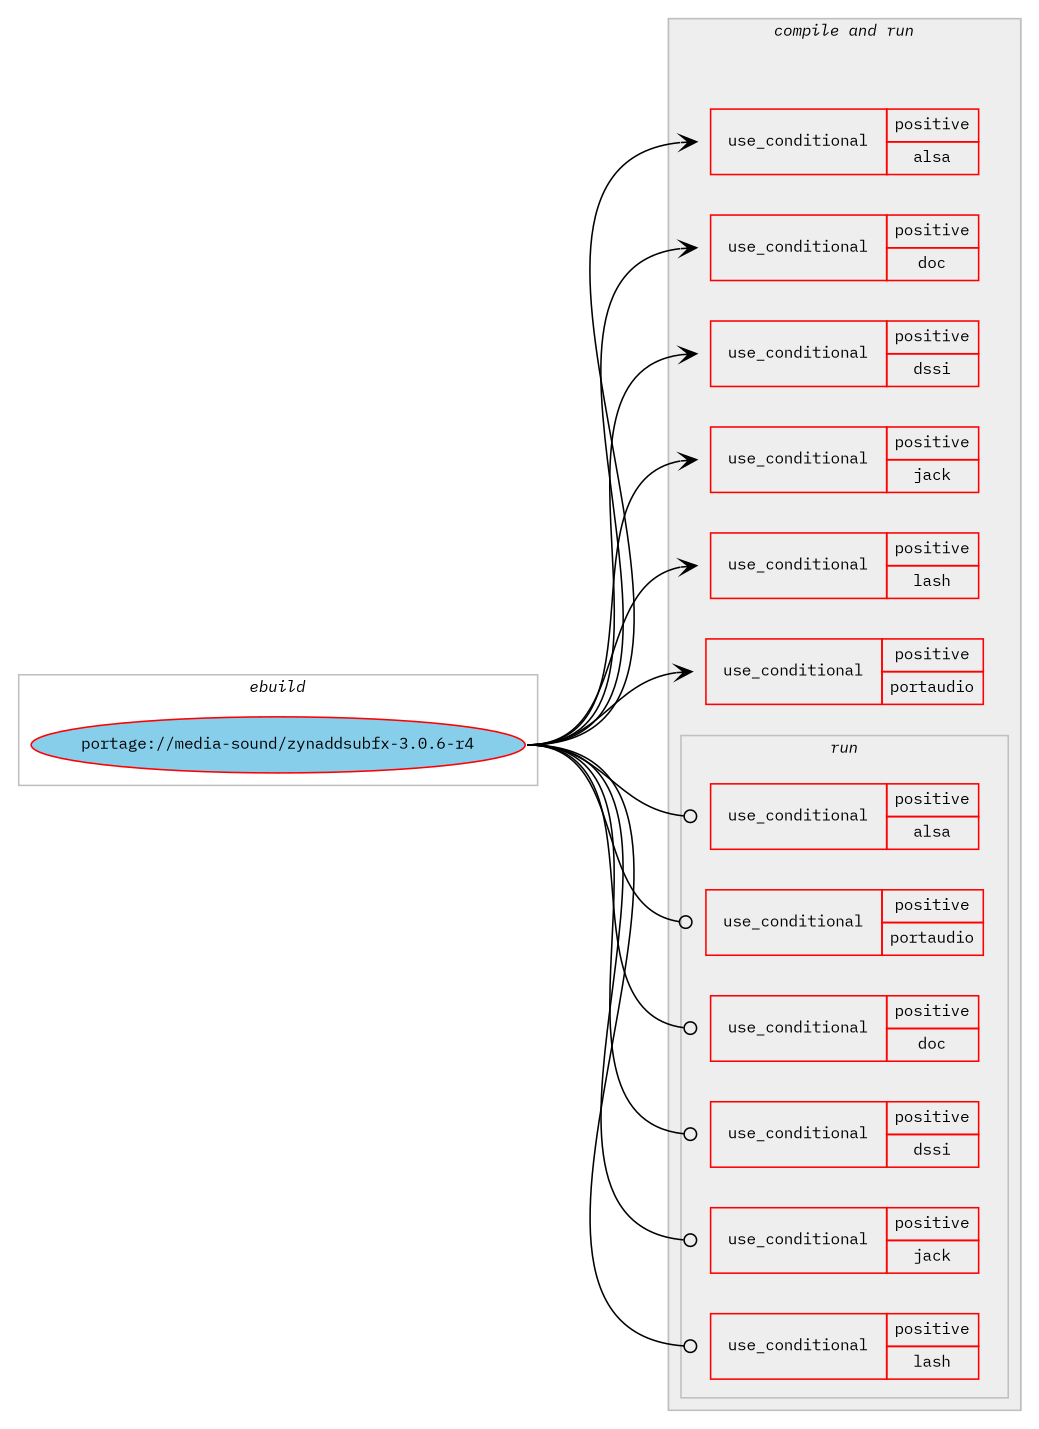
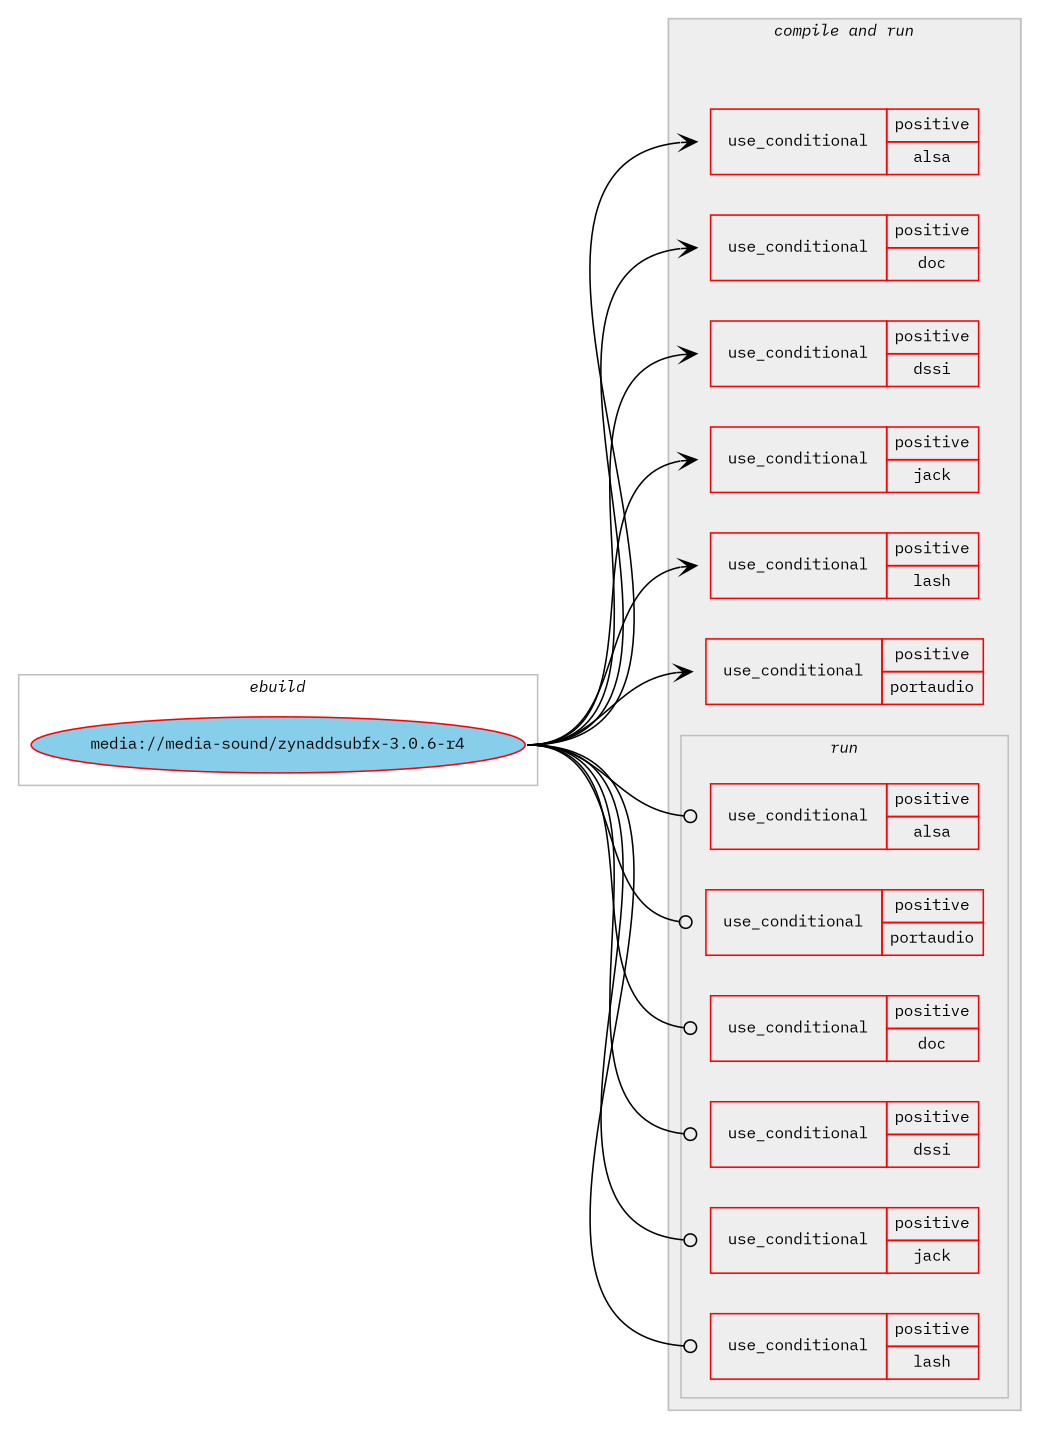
  digraph {
    compound=true
    concentrate=true
    fontname="IBM Plex Mono"
    fontsize=10
    newrank=true
    rankdir=LR
    ranksep=1.5
    node [color=red fontname="IBM Plex Mono" fontsize=10 shape=none]
    edge [arrowhead=vee headport=w style=solid tailport=e weight=20 fontname="IBM Plex Mono"]
-   n1 [label="portage://media-sound/zynaddsubfx-3.0.6-r4" width=4 style=filled fillcolor=skyblue shape=""]
+   n1 [label="media://media-sound/zynaddsubfx-3.0.6-r4" width=4 style=filled fillcolor=skyblue shape=""]
    n2 [label=<<TABLE BORDER="0" CELLBORDER="1" CELLSPACING="0" CELLPADDING="4"><TR><TD ROWSPAN="3" CELLPADDING="10">use_conditional</TD></TR><TR><TD>positive</TD></TR><TR><TD>alsa</TD></TR></TABLE>>]
    n3 [label=<<TABLE BORDER="0" CELLBORDER="1" CELLSPACING="0" CELLPADDING="4"><TR><TD ROWSPAN="3" CELLPADDING="10">use_conditional</TD></TR><TR><TD>positive</TD></TR><TR><TD>doc</TD></TR></TABLE>>]
    n4 [label=<<TABLE BORDER="0" CELLBORDER="1" CELLSPACING="0" CELLPADDING="4"><TR><TD ROWSPAN="3" CELLPADDING="10">use_conditional</TD></TR><TR><TD>positive</TD></TR><TR><TD>dssi</TD></TR></TABLE>>]
    n5 [label=<<TABLE BORDER="0" CELLBORDER="1" CELLSPACING="0" CELLPADDING="4"><TR><TD ROWSPAN="3" CELLPADDING="10">use_conditional</TD></TR><TR><TD>positive</TD></TR><TR><TD>jack</TD></TR></TABLE>>]
    n6 [label=<<TABLE BORDER="0" CELLBORDER="1" CELLSPACING="0" CELLPADDING="4"><TR><TD ROWSPAN="3" CELLPADDING="10">use_conditional</TD></TR><TR><TD>positive</TD></TR><TR><TD>lash</TD></TR></TABLE>>]
    n7 [label=<<TABLE BORDER="0" CELLBORDER="1" CELLSPACING="0" CELLPADDING="4"><TR><TD ROWSPAN="3" CELLPADDING="10">use_conditional</TD></TR><TR><TD>positive</TD></TR><TR><TD>portaudio</TD></TR></TABLE>>]
    n8 [label=<<TABLE BORDER="0" CELLBORDER="1" CELLSPACING="0" CELLPADDING="4"><TR><TD ROWSPAN="3" CELLPADDING="10">use_conditional</TD></TR><TR><TD>positive</TD></TR><TR><TD>alsa</TD></TR></TABLE>>]
    n9 [label=<<TABLE BORDER="0" CELLBORDER="1" CELLSPACING="0" CELLPADDING="4"><TR><TD ROWSPAN="3" CELLPADDING="10">use_conditional</TD></TR><TR><TD>positive</TD></TR><TR><TD>portaudio</TD></TR></TABLE>>]
    n10 [label=<<TABLE BORDER="0" CELLBORDER="1" CELLSPACING="0" CELLPADDING="4"><TR><TD ROWSPAN="3" CELLPADDING="10">use_conditional</TD></TR><TR><TD>positive</TD></TR><TR><TD>doc</TD></TR></TABLE>>]
    n11 [label=<<TABLE BORDER="0" CELLBORDER="1" CELLSPACING="0" CELLPADDING="4"><TR><TD ROWSPAN="3" CELLPADDING="10">use_conditional</TD></TR><TR><TD>positive</TD></TR><TR><TD>dssi</TD></TR></TABLE>>]
    n12 [label=<<TABLE BORDER="0" CELLBORDER="1" CELLSPACING="0" CELLPADDING="4"><TR><TD ROWSPAN="3" CELLPADDING="10">use_conditional</TD></TR><TR><TD>positive</TD></TR><TR><TD>jack</TD></TR></TABLE>>]
    n13 [label=<<TABLE BORDER="0" CELLBORDER="1" CELLSPACING="0" CELLPADDING="4"><TR><TD ROWSPAN="3" CELLPADDING="10">use_conditional</TD></TR><TR><TD>positive</TD></TR><TR><TD>lash</TD></TR></TABLE>>]
    subgraph cluster_1 {
      color=gray
      label=<<i>ebuild</i>>
      rank=same
      n1
    }
    subgraph cluster_2 {
      color=gray
      label=<<i>dependencies</i>>
      subgraph cluster_3 {
        color=gray
        fillcolor="#eeeeee"
        label=<<i>compile</i>>
        style=filled
        subgraph sub_4 {
          color=gray
          fillcolor="#eeeeee"
          label=<<i>compile</i>>
          style=filled
          n2
        }
        subgraph sub_5 {
          color=gray
          fillcolor="#eeeeee"
          label=<<i>compile</i>>
          style=filled
          n3
        }
        subgraph sub_6 {
          color=gray
          fillcolor="#eeeeee"
          label=<<i>compile</i>>
          style=filled
          n4
        }
        subgraph sub_7 {
          color=gray
          fillcolor="#eeeeee"
          label=<<i>compile</i>>
          style=filled
          n5
        }
        subgraph sub_8 {
          color=gray
          fillcolor="#eeeeee"
          label=<<i>compile</i>>
          style=filled
          n6
        }
        subgraph sub_9 {
          color=gray
          fillcolor="#eeeeee"
          label=<<i>compile</i>>
          style=filled
          n7
        }
      }
      subgraph cluster_10 {
        color=gray
        fillcolor="#eeeeee"
        label=<<i>compile and run</i>>
        style=filled
      }
      subgraph cluster_11 {
        color=gray
        fillcolor="#eeeeee"
        label=<<i>run</i>>
        style=filled
        subgraph sub_12 {
          color=gray
          fillcolor="#eeeeee"
          label=<<i>run</i>>
          style=filled
          n8
        }
        subgraph sub_13 {
          color=gray
          fillcolor="#eeeeee"
          label=<<i>run</i>>
          style=filled
          n9
        }
        subgraph sub_14 {
          color=gray
          fillcolor="#eeeeee"
          label=<<i>run</i>>
          style=filled
          n10
        }
        subgraph sub_15 {
          color=gray
          fillcolor="#eeeeee"
          label=<<i>run</i>>
          style=filled
          n11
        }
        subgraph sub_16 {
          color=gray
          fillcolor="#eeeeee"
          label=<<i>run</i>>
          style=filled
          n12
        }
        subgraph sub_17 {
          color=gray
          fillcolor="#eeeeee"
          label=<<i>run</i>>
          style=filled
          n13
        }
      }
    }
    subgraph cluster_18 {
      color=gray
      label=<<i>candidates</i>>
      rank=same
    }
    n1 -> n2
    n1 -> n3
    n1 -> n4
    n1 -> n5
    n1 -> n6
    n1 -> n7
    n1 -> n8 [arrowhead=odot]
    n1 -> n9 [arrowhead=odot]
    n1 -> n10 [arrowhead=odot]
    n1 -> n11 [arrowhead=odot]
    n1 -> n12 [arrowhead=odot]
    n1 -> n13 [arrowhead=odot]
  }
